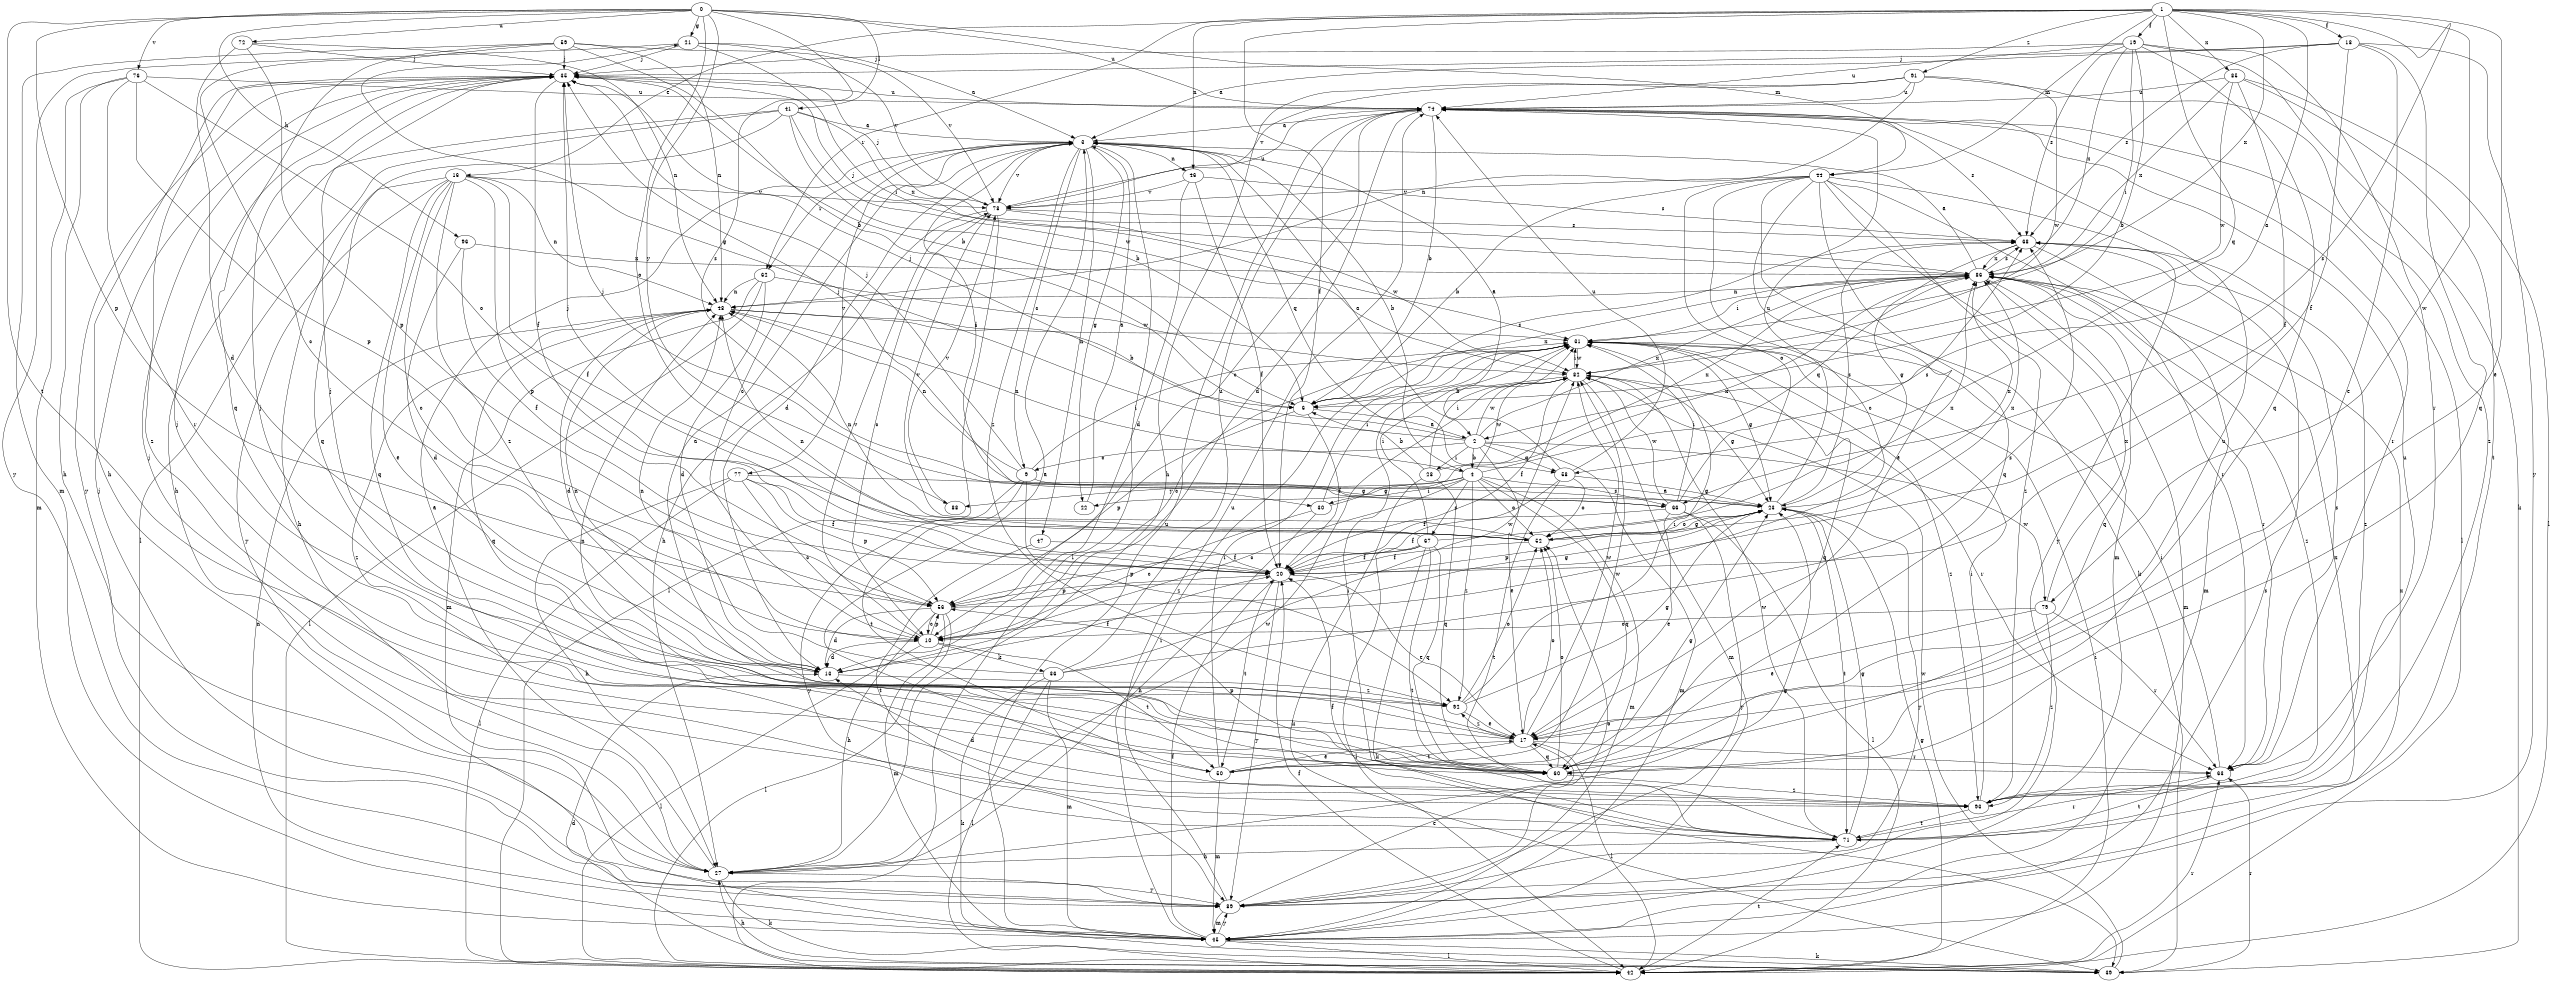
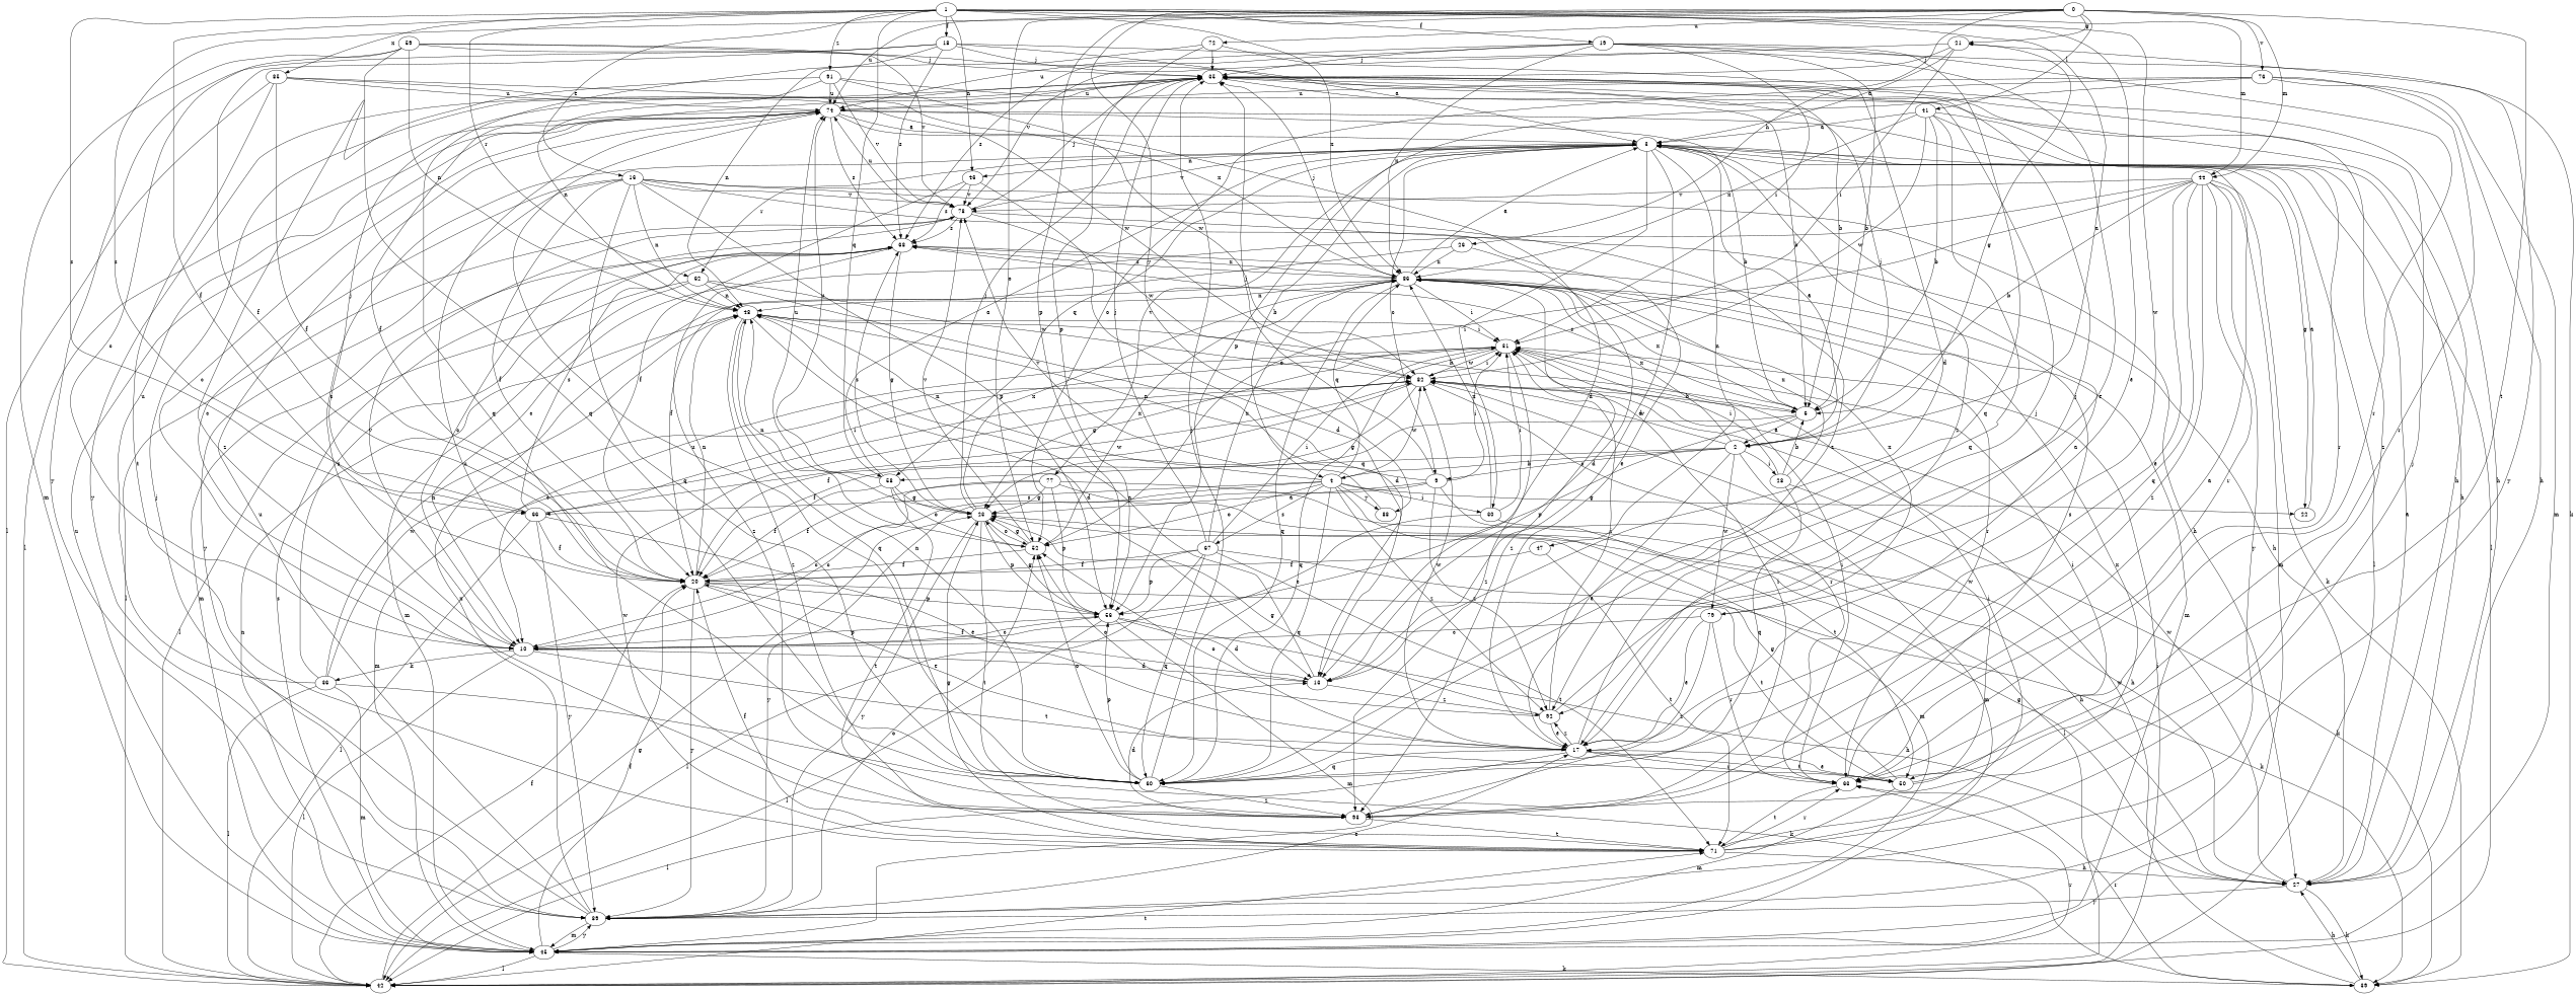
  strict digraph {
    0
    21
-   26 [label=96]
+   26
    41
    44
    52
    56
    66
    n9 [label=50]
    72
    74
    76
    88
    35
    3
    78
    31
    89
    20
    86
    13
    82
    42
    60
    6
    27
    17
    45
    10
    63
    39
    93
    48
    23
    68
    1
    2
    16
    18
    19
    46
    58
    62
    79
    85
    91
    4
    9
    28
    92
    71
    22
    30
    67
    47
    77
    36
    59
    0 -> 21 [label=g]
    0 -> 26 [label=h]
    0 -> 41 [label=l]
    0 -> 44 [label=m]
    0 -> 52 [label=o]
    0 -> 56 [label=p]
    0 -> 66 [label=s]
    0 -> n9 [label=t]
    0 -> 72 [label=u]
    0 -> 74 [label=u]
    0 -> 76 [label=v]
    0 -> 88 [label=y]
    21 -> 35 [label=j]
    21 -> 3 [label=a]
    21 -> 78 [label=v]
    21 -> 31 [label=i]
    21 -> 89 [label=y]
    26 -> 20 [label=f]
    26 -> 86 [label=x]
    26 -> 13 [label=d]
    41 -> 3 [label=a]
    41 -> 86 [label=x]
    41 -> 82 [label=w]
    41 -> 42 [label=l]
    41 -> 60 [label=q]
    41 -> 6 [label=b]
    41 -> 27 [label=h]
    44 -> 52 [label=o]
    44 -> 78 [label=v]
    44 -> 89 [label=y]
    44 -> 60 [label=q]
    44 -> 6 [label=b]
    44 -> 17 [label=e]
    44 -> 45 [label=m]
    44 -> 10 [label=c]
    44 -> 63 [label=r]
    44 -> 39 [label=k]
    44 -> 93 [label=z]
    52 -> 78 [label=v]
    52 -> 20 [label=f]
    52 -> 86 [label=x]
    52 -> 48 [label=n]
    52 -> 23 [label=g]
    56 -> 13 [label=d]
    56 -> 42 [label=l]
    56 -> 27 [label=h]
    56 -> 45 [label=m]
    56 -> 10 [label=c]
    56 -> 23 [label=g]
    66 -> 35 [label=j]
    66 -> 31 [label=i]
    66 -> 89 [label=y]
    66 -> 20 [label=f]
    66 -> 82 [label=w]
    66 -> 42 [label=l]
    66 -> 17 [label=e]
    66 -> 68 [label=s]
    n9 -> 31 [label=i]
    n9 -> 82 [label=w]
    n9 -> 17 [label=e]
    n9 -> 45 [label=m]
    n9 -> 23 [label=g]
    72 -> 56 [label=p]
    72 -> 35 [label=j]
    72 -> 13 [label=d]
    72 -> 48 [label=n]
    74 -> 3 [label=a]
    74 -> 13 [label=d]
    74 -> 42 [label=l]
    74 -> 6 [label=b]
    74 -> 10 [label=c]
    74 -> 63 [label=r]
    74 -> 68 [label=s]
    76 -> 52 [label=o]
    76 -> 56 [label=p]
    76 -> 74 [label=u]
    76 -> 27 [label=h]
    76 -> 45 [label=m]
    76 -> 63 [label=r]
    88 -> 78 [label=v]
    35 -> 74 [label=u]
    35 -> 89 [label=y]
    35 -> 20 [label=f]
    35 -> 6 [label=b]
    35 -> 27 [label=h]
    35 -> 93 [label=z]
    3 -> 78 [label=v]
    3 -> 13 [label=d]
    3 -> 42 [label=l]
    3 -> 10 [label=c]
    3 -> 2 [label=a]
    3 -> 46 [label=n]
    3 -> 58 [label=q]
    3 -> 62 [label=r]
    3 -> 4 [label=b]
    3 -> 9 [label=c]
    3 -> 92 [label=z]
    3 -> 22 [label=g]
    3 -> 30 [label=i]
    3 -> 47 [label=n]
    3 -> 77 [label=v]
    78 -> 74 [label=u]
    78 -> 35 [label=j]
    78 -> 82 [label=w]
    78 -> 42 [label=l]
    78 -> 27 [label=h]
    78 -> 10 [label=c]
    78 -> 68 [label=s]
    31 -> 82 [label=w]
    31 -> 60 [label=q]
    31 -> 10 [label=c]
    31 -> 93 [label=z]
    31 -> 23 [label=g]
    89 -> 52 [label=o]
    89 -> 74 [label=u]
    89 -> 35 [label=j]
    89 -> 86 [label=x]
    89 -> 17 [label=e]
    89 -> 45 [label=m]
    20 -> 56 [label=p]
    20 -> n9 [label=t]
    20 -> 89 [label=y]
    20 -> 17 [label=e]
    20 -> 48 [label=n]
    86 -> 35 [label=j]
    86 -> 3 [label=a]
    86 -> 31 [label=i]
    86 -> 60 [label=q]
    86 -> 45 [label=m]
    86 -> 63 [label=r]
    86 -> 93 [label=z]
    86 -> 48 [label=n]
    86 -> 68 [label=s]
    13 -> 20 [label=f]
    13 -> 48 [label=n]
    13 -> 92 [label=z]
    82 -> 31 [label=i]
    82 -> 20 [label=f]
    82 -> 6 [label=b]
    82 -> 45 [label=m]
    82 -> 63 [label=r]
    82 -> 23 [label=g]
    42 -> 31 [label=i]
    42 -> 20 [label=f]
    42 -> 63 [label=r]
    42 -> 23 [label=g]
    42 -> 71 [label=t]
    60 -> 52 [label=o]
    60 -> 56 [label=p]
    60 -> 74 [label=u]
    60 -> 35 [label=j]
    60 -> 93 [label=z]
    60 -> 48 [label=n]
    6 -> 56 [label=p]
    6 -> 20 [label=f]
    6 -> 86 [label=x]
    6 -> 68 [label=s]
    6 -> 2 [label=a]
    27 -> 3 [label=a]
    27 -> 89 [label=y]
    27 -> 82 [label=w]
    27 -> 39 [label=k]
    27 -> 23 [label=g]
    17 -> 52 [label=o]
    17 -> n9 [label=t]
    17 -> 35 [label=j]
    17 -> 3 [label=a]
    17 -> 82 [label=w]
    17 -> 42 [label=l]
    17 -> 60 [label=q]
    17 -> 63 [label=r]
    17 -> 92 [label=z]
    45 -> 74 [label=u]
-   45 -> 31 [label=i]
    45 -> 89 [label=y]
    45 -> 20 [label=f]
    45 -> 42 [label=l]
    45 -> 39 [label=k]
    45 -> 48 [label=n]
    45 -> 68 [label=s]
    10 -> 56 [label=p]
    10 -> n9 [label=t]
    10 -> 78 [label=v]
    10 -> 13 [label=d]
    10 -> 42 [label=l]
    10 -> 36 [label=k]
    63 -> 31 [label=i]
    63 -> 68 [label=s]
    63 -> 71 [label=t]
-   39 -> 13 [label=d]
    39 -> 82 [label=w]
    39 -> 27 [label=h]
    39 -> 63 [label=r]
    93 -> 74 [label=u]
    93 -> 3 [label=a]
    93 -> 31 [label=i]
    93 -> 13 [label=d]
    93 -> 71 [label=t]
    48 -> 31 [label=i]
    48 -> 13 [label=d]
    48 -> 60 [label=q]
    48 -> 6 [label=b]
    48 -> 93 [label=z]
    23 -> 52 [label=o]
    23 -> 56 [label=p]
    23 -> 74 [label=u]
    23 -> 35 [label=j]
    23 -> 89 [label=y]
    23 -> 86 [label=x]
    23 -> 68 [label=s]
    23 -> 71 [label=t]
    68 -> 86 [label=x]
    68 -> 45 [label=m]
    68 -> 93 [label=z]
    68 -> 23 [label=g]
    1 -> 44 [label=m]
    1 -> 66 [label=s]
    1 -> 20 [label=f]
    1 -> 86 [label=x]
    1 -> 17 [label=e]
    1 -> 2 [label=a]
    1 -> 16 [label=e]
    1 -> 18 [label=f]
    1 -> 19 [label=f]
    1 -> 46 [label=n]
    1 -> 58 [label=q]
    1 -> 62 [label=r]
    1 -> 79 [label=w]
    1 -> 85 [label=x]
    1 -> 91 [label=z]
    2 -> 21 [label=g]
    2 -> 35 [label=j]
    2 -> 86 [label=x]
    2 -> 82 [label=w]
    2 -> 17 [label=e]
    2 -> 45 [label=m]
    2 -> 58 [label=q]
    2 -> 79 [label=w]
    2 -> 4 [label=b]
    2 -> 9 [label=c]
    2 -> 28 [label=i]
    16 -> 56 [label=p]
    16 -> 78 [label=v]
    16 -> 89 [label=y]
    16 -> 20 [label=f]
    16 -> 60 [label=q]
    16 -> 27 [label=h]
    16 -> 17 [label=e]
    16 -> 10 [label=c]
    16 -> 48 [label=n]
    16 -> 92 [label=z]
    18 -> 35 [label=j]
    18 -> 3 [label=a]
    18 -> 89 [label=y]
    18 -> 20 [label=f]
    18 -> 60 [label=q]
    18 -> 17 [label=e]
    18 -> 68 [label=s]
    19 -> 74 [label=u]
    19 -> 35 [label=j]
    19 -> 31 [label=i]
    19 -> 86 [label=x]
    19 -> 60 [label=q]
    19 -> 6 [label=b]
    19 -> 63 [label=r]
    19 -> 39 [label=k]
    19 -> 68 [label=s]
    46 -> 78 [label=v]
    46 -> 20 [label=f]
    46 -> 13 [label=d]
    46 -> 68 [label=s]
    58 -> 52 [label=o]
    58 -> 74 [label=u]
    58 -> 3 [label=a]
    58 -> 20 [label=f]
    58 -> 23 [label=g]
    58 -> 71 [label=t]
    62 -> 13 [label=d]
    62 -> 82 [label=w]
    62 -> 42 [label=l]
    62 -> 45 [label=m]
    62 -> 48 [label=n]
    79 -> 86 [label=x]
    79 -> 17 [label=e]
    79 -> 10 [label=c]
    79 -> 63 [label=r]
    79 -> 93 [label=z]
    85 -> 74 [label=u]
    85 -> 20 [label=f]
    85 -> 86 [label=x]
    85 -> 82 [label=w]
    85 -> 42 [label=l]
    85 -> 71 [label=t]
    91 -> 74 [label=u]
    91 -> 78 [label=v]
    91 -> 82 [label=w]
    91 -> 27 [label=h]
    91 -> 93 [label=z]
    91 -> 48 [label=n]
    4 -> 52 [label=o]
    4 -> 66 [label=s]
    4 -> 88 [label=y]
    4 -> 86 [label=q]
    4 -> 82 [label=w]
    4 -> 60 [label=q]
    4 -> 45 [label=m]
    4 -> 10 [label=c]
    4 -> 48 [label=n]
    4 -> 92 [label=z]
    4 -> 22 [label=g]
    4 -> 30 [label=i]
    4 -> 67 [label=s]
    9 -> n9 [label=t]
    9 -> 35 [label=j]
    9 -> 31 [label=i]
    9 -> 89 [label=y]
    9 -> 48 [label=n]
    9 -> 23 [label=a]
    9 -> 92 [label=z]
    28 -> 31 [label=i]
    28 -> 86 [label=x]
    28 -> 60 [label=q]
    28 -> 6 [label=b]
    28 -> 39 [label=k]
    92 -> 52 [label=o]
    92 -> 35 [label=j]
    92 -> 31 [label=i]
    92 -> 17 [label=e]
    92 -> 23 [label=g]
    71 -> 35 [label=j]
    71 -> 31 [label=i]
    71 -> 20 [label=f]
    71 -> 86 [label=x]
    71 -> 82 [label=w]
    71 -> 27 [label=h]
    71 -> 63 [label=r]
    71 -> 23 [label=g]
    22 -> 3 [label=a]
    30 -> 31 [label=i]
    30 -> 86 [label=x]
    30 -> 27 [label=h]
    30 -> 10 [label=c]
    67 -> 56 [label=p]
    67 -> 35 [label=j]
    67 -> 31 [label=i]
    67 -> 20 [label=f]
    67 -> 86 [label=x]
    67 -> 42 [label=l]
    67 -> 60 [label=q]
    67 -> 39 [label=k]
    67 -> 71 [label=t]
    47 -> 20 [label=f]
    47 -> 71 [label=t]
    77 -> 56 [label=p]
    77 -> 20 [label=f]
    77 -> 42 [label=l]
    77 -> 27 [label=h]
    77 -> 10 [label=c]
    77 -> 23 [label=g]
    36 -> 74 [label=u]
    36 -> 82 [label=w]
    36 -> 42 [label=l]
    36 -> 45 [label=m]
    36 -> 39 [label=k]
    36 -> 48 [label=n]
    36 -> 68 [label=s]
    59 -> 35 [label=j]
    59 -> 78 [label=v]
    59 -> 60 [label=q]
    59 -> 6 [label=b]
    59 -> 45 [label=m]
    59 -> 10 [label=c]
    59 -> 48 [label=n]
  }
